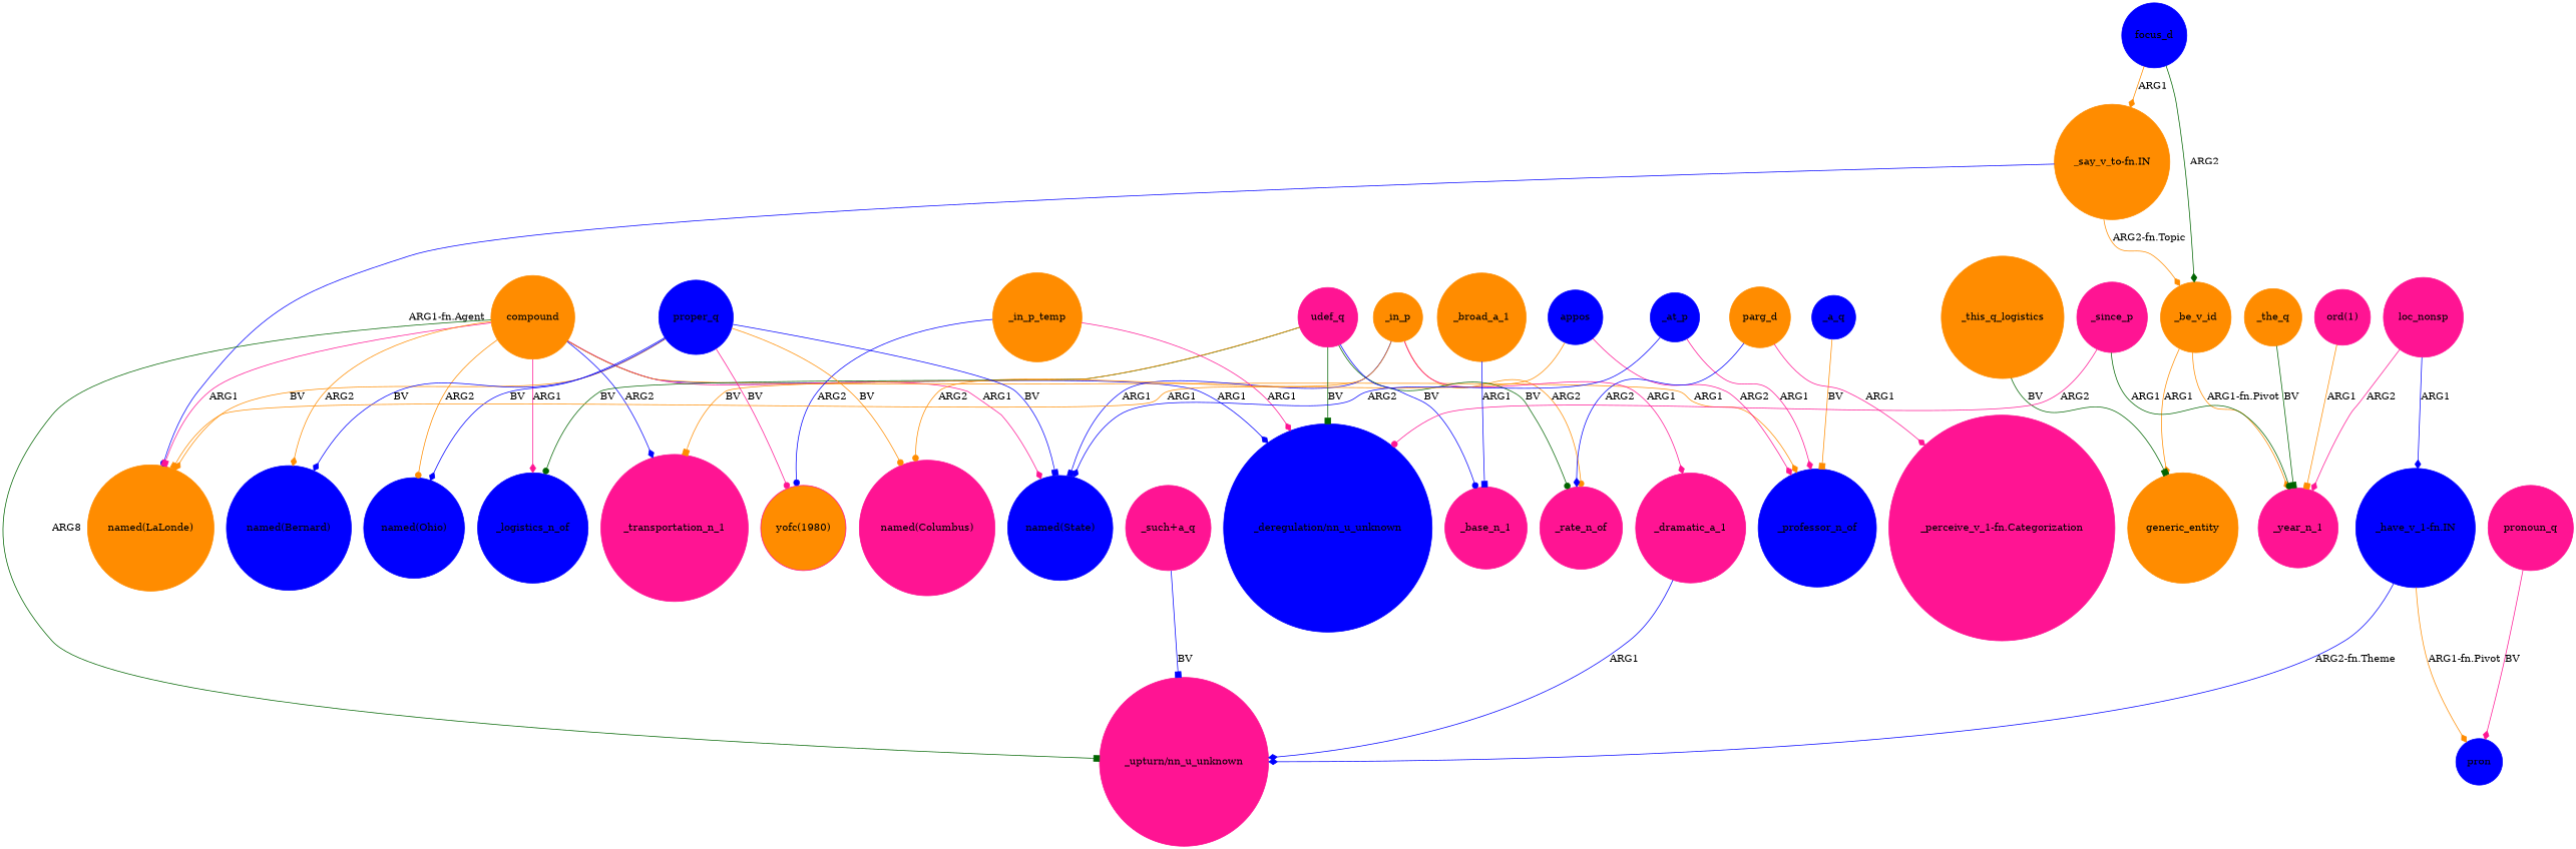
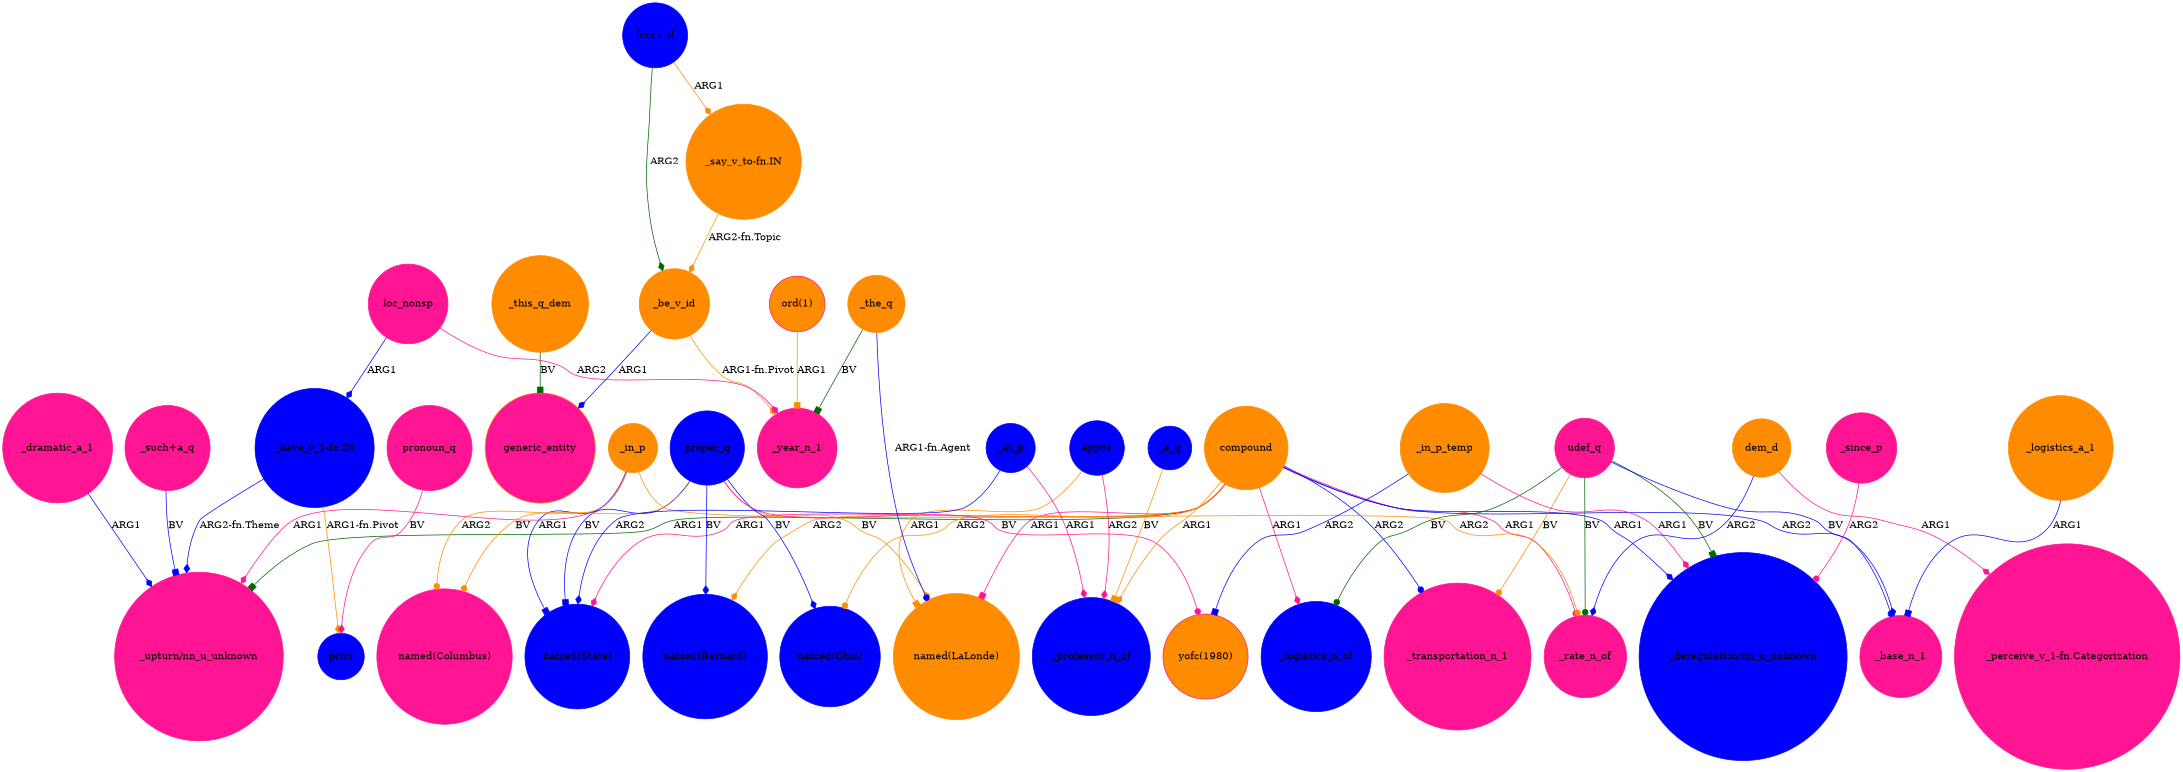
  digraph {
    node [color=deeppink shape=circle style=filled]
    edge [arrowhead=diamond color=blue]
    focus_d [color=blue]
    _be_v_id [color=darkorange]
    "_say_v_to-fn.IN" [color=darkorange]
    _year_n_1
-   generic_entity [color=darkorange]
+   generic_entity [color=darkorange fillcolor=deeppink]
    "named(LaLonde)" [color=darkorange]
    "_such+a_q"
    "_upturn/nn_u_unknown"
    compound [color=darkorange]
    "_deregulation/nn_u_unknown" [color=blue]
    "named(State)" [color=blue]
    _logistics_n_of [color=blue]
    _transportation_n_1
    _rate_n_of
    "named(Bernard)" [color=blue]
    _professor_n_of [color=blue]
    _base_n_1
    "named(Ohio)" [color=blue]
    _in_p [color=darkorange]
    "named(Columbus)"
    udef_q
    _in_p_temp [color=darkorange]
    "yofc(1980)" [fillcolor=darkorange]
    "_have_v_1-fn.IN" [color=blue]
    pron [color=blue]
    proper_q [color=blue]
    _a_q [color=blue]
    pronoun_q
    appos [color=blue]
    _at_p [color=blue]
-   _this_q_dem [color=darkorange label=_this_q_logistics]
+   _this_q_dem [color=darkorange]
    _since_p
    loc_nonsp
    _the_q [color=darkorange]
-   parg_d [color=darkorange]
+   parg_d [color=darkorange label=dem_d]
    "_perceive_v_1-fn.Categorization"
-   _broad_a_1 [color=darkorange]
+   _broad_a_1 [color=darkorange label=_logistics_a_1]
    _dramatic_a_1
-   "ord(1)"
+   "ord(1)" [fillcolor=darkorange]
    focus_d -> _be_v_id [color=darkgreen label=ARG2]
    focus_d -> "_say_v_to-fn.IN" [color=darkorange label=ARG1]
    _be_v_id -> _year_n_1 [color=darkorange label="ARG1-fn.Pivot"]
-   _be_v_id -> generic_entity [color=darkorange label=ARG1]
+   _be_v_id -> generic_entity [label=ARG1]
    "_say_v_to-fn.IN" -> _be_v_id [color=darkorange label="ARG2-fn.Topic"]
-   "_say_v_to-fn.IN" -> "named(LaLonde)" [arrowhead=dot label="ARG1-fn.Agent"]
+   _the_q -> "named(LaLonde)" [arrowhead=dot label="ARG1-fn.Agent"]
    "_such+a_q" -> "_upturn/nn_u_unknown" [arrowhead=box label=BV]
    compound -> "named(LaLonde)" [arrowhead=box color=deeppink label=ARG1]
-   compound -> "_upturn/nn_u_unknown" [arrowhead=box color=darkgreen label=ARG8]
+   compound -> "_upturn/nn_u_unknown" [arrowhead=box color=darkgreen label=ARG1]
    compound -> "_deregulation/nn_u_unknown" [label=ARG1]
    compound -> "named(State)" [color=deeppink label=ARG1]
    compound -> _logistics_n_of [color=deeppink label=ARG1]
-   compound -> _transportation_n_1 [label=ARG2]
+   compound -> _transportation_n_1 [arrowhead=dot label=ARG2]
+   compound -> _rate_n_of [arrowhead=dot color=deeppink label=ARG1]
    compound -> "named(Bernard)" [color=darkorange label=ARG2]
    compound -> _professor_n_of [color=darkorange label=ARG1]
+   compound -> _base_n_1 [label=ARG2]
    compound -> "named(Ohio)" [arrowhead=dot color=darkorange label=ARG2]
-   _in_p -> _dramatic_a_1 [color=deeppink label=ARG1]
+   _in_p -> "_upturn/nn_u_unknown" [color=deeppink label=ARG1]
    _in_p -> "named(State)" [arrowhead=box label=ARG1]
    _in_p -> _rate_n_of [arrowhead=dot color=darkorange label=ARG2]
    _in_p -> "named(Columbus)" [arrowhead=dot color=darkorange label=ARG2]
    udef_q -> "_deregulation/nn_u_unknown" [arrowhead=box color=darkgreen label=BV]
    udef_q -> _logistics_n_of [arrowhead=dot color=darkgreen label=BV]
-   udef_q -> _transportation_n_1 [arrowhead=box color=darkorange label=BV]
+   udef_q -> _transportation_n_1 [arrowhead=dot color=darkorange label=BV]
    udef_q -> _rate_n_of [arrowhead=dot color=darkgreen label=BV]
    udef_q -> _base_n_1 [arrowhead=dot label=BV]
    _in_p_temp -> "_deregulation/nn_u_unknown" [color=deeppink label=ARG1]
-   _in_p_temp -> "yofc(1980)" [arrowhead=dot label=ARG2]
+   _in_p_temp -> "yofc(1980)" [arrowhead=box label=ARG2]
    "_have_v_1-fn.IN" -> "_upturn/nn_u_unknown" [label="ARG2-fn.Theme"]
    "_have_v_1-fn.IN" -> pron [color=darkorange label="ARG1-fn.Pivot"]
    proper_q -> "named(LaLonde)" [color=darkorange label=BV]
    proper_q -> "named(State)" [arrowhead=box label=BV]
    proper_q -> "named(Bernard)" [label=BV]
    proper_q -> "named(Ohio)" [label=BV]
    proper_q -> "named(Columbus)" [arrowhead=dot color=darkorange label=BV]
    proper_q -> "yofc(1980)" [arrowhead=dot color=deeppink label=BV]
    _a_q -> _professor_n_of [arrowhead=box color=darkorange label=BV]
    pronoun_q -> pron [color=deeppink label=BV]
    appos -> "named(LaLonde)" [arrowhead=box color=darkorange label=ARG1]
    appos -> _professor_n_of [color=deeppink label=ARG2]
    _at_p -> "named(State)" [label=ARG2]
    _at_p -> _professor_n_of [color=deeppink label=ARG1]
    _this_q_dem -> generic_entity [arrowhead=box color=darkgreen label=BV]
-   _since_p -> _year_n_1 [arrowhead=dot color=darkgreen label=ARG1]
    _since_p -> "_deregulation/nn_u_unknown" [arrowhead=dot color=deeppink label=ARG2]
    loc_nonsp -> _year_n_1 [color=deeppink label=ARG2]
    loc_nonsp -> "_have_v_1-fn.IN" [label=ARG1]
    _the_q -> _year_n_1 [arrowhead=box color=darkgreen label=BV]
    parg_d -> _rate_n_of [label=ARG2]
    parg_d -> "_perceive_v_1-fn.Categorization" [color=deeppink label=ARG1]
    _broad_a_1 -> _base_n_1 [arrowhead=box label=ARG1]
    _dramatic_a_1 -> "_upturn/nn_u_unknown" [label=ARG1]
    "ord(1)" -> _year_n_1 [arrowhead=box color=darkorange label=ARG1]
  }
